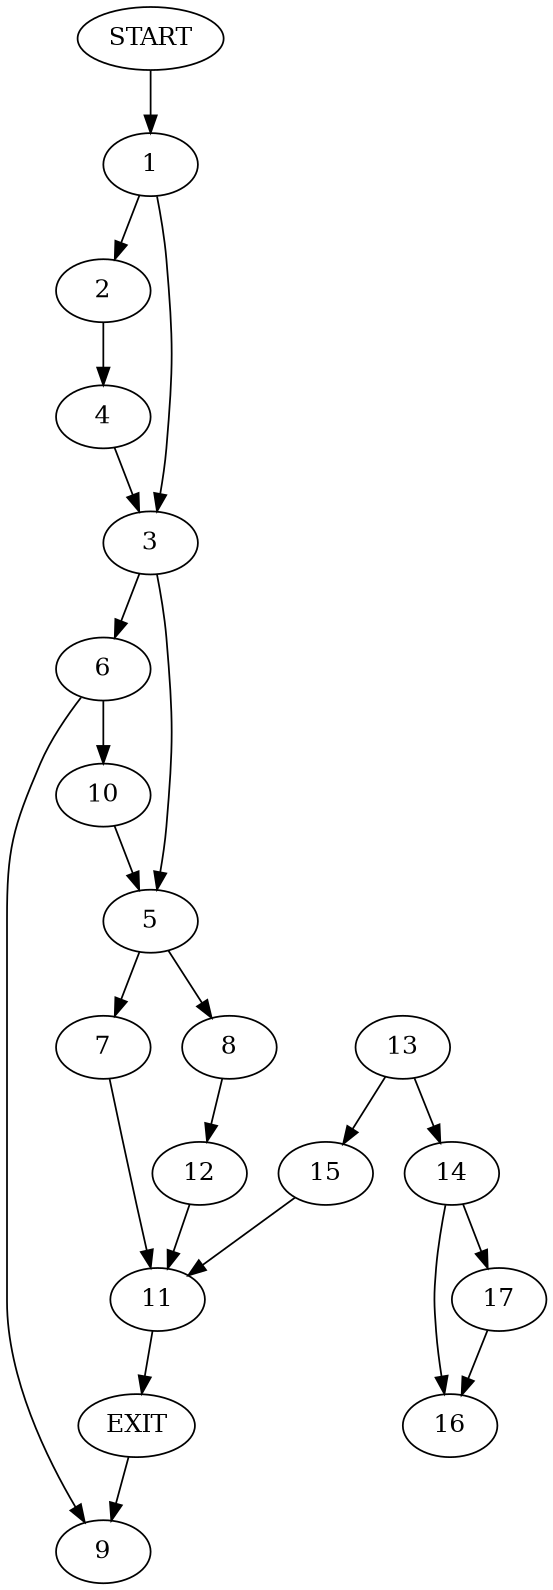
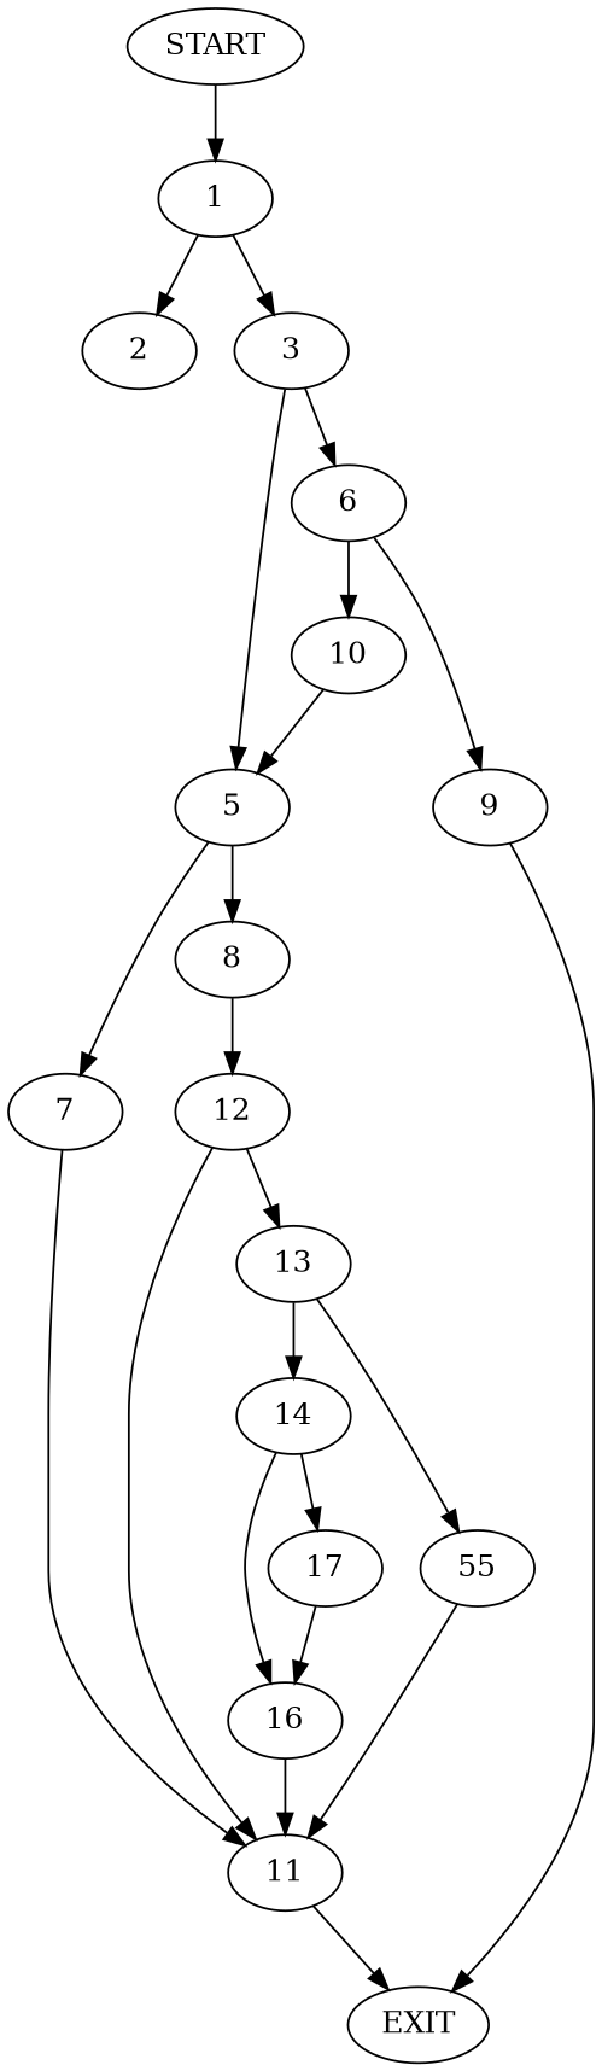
  digraph {
    n1 [label=START]
    1
    2
    3
    n5 [label=EXIT]
-   4
    5
    6
    7
    8
    9
    10
    11
    12
    13
    14
-   15
+   15 [label=55]
    16
    17
    n1 -> 1
    1 -> 2
    1 -> 3
-   2 -> 4
    3 -> 5
    3 -> 6
-   4 -> 3
    5 -> 7
    5 -> 8
    6 -> 9
    6 -> 10
    7 -> 11
    8 -> 12
-   n5 -> 9
+   9 -> n5
    10 -> 5
    11 -> n5
    12 -> 11
+   12 -> 13
    13 -> 14
    13 -> 15
    14 -> 16
    14 -> 17
    15 -> 11
+   16 -> 11
    17 -> 16
  }
